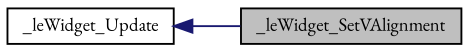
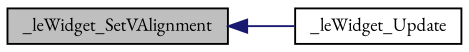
  digraph {
    rankdir=LR
    fontname="EB Garamond"
    node [color=black fontname="EB Garamond" fontsize=10 shape=record style=filled]
    n1 [fillcolor=grey75 fontcolor=black height=0.2 label=_leWidget_SetVAlignment width=0.4]
    n2 [fillcolor=white height=0.2 label=_leWidget_Update width=0.4]
-   n2 -> n1 [color=midnightblue dir=back fontname="EB Garamond" fontsize=10 labelfontname=Helvetica labelfontsize=10 style=solid]
+   n1 -> n2 [color=midnightblue dir=back fontname="EB Garamond" fontsize=10 labelfontname=Helvetica labelfontsize=10 style=solid]
  }
